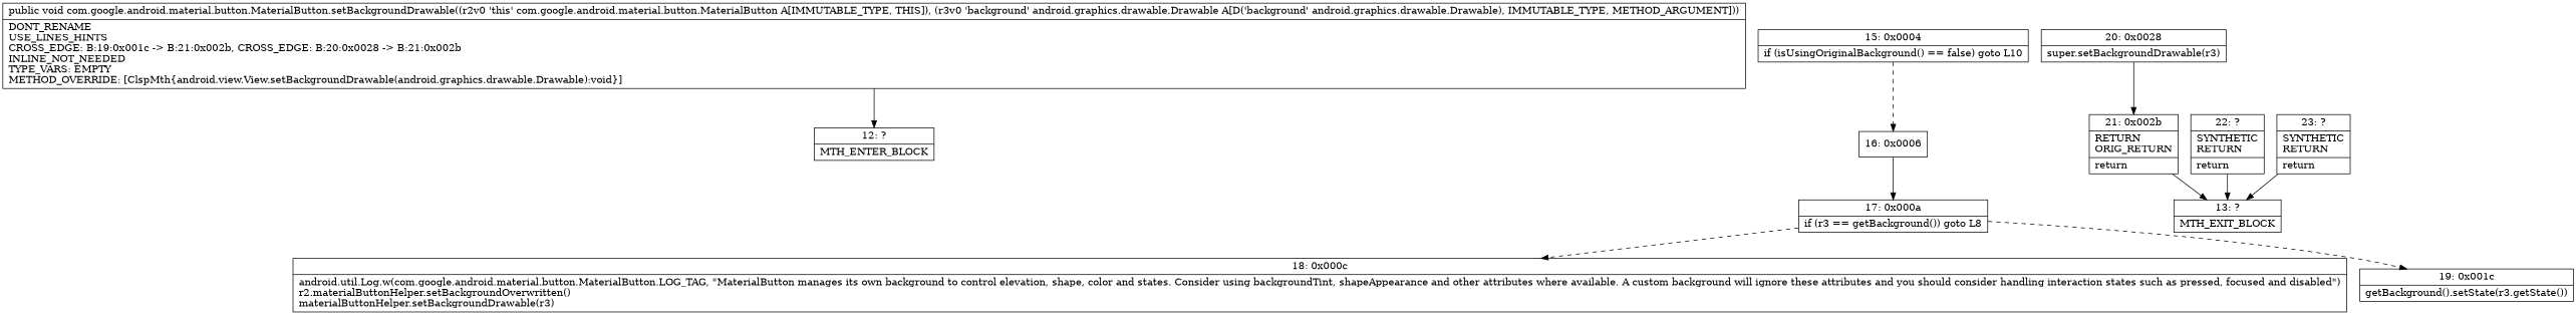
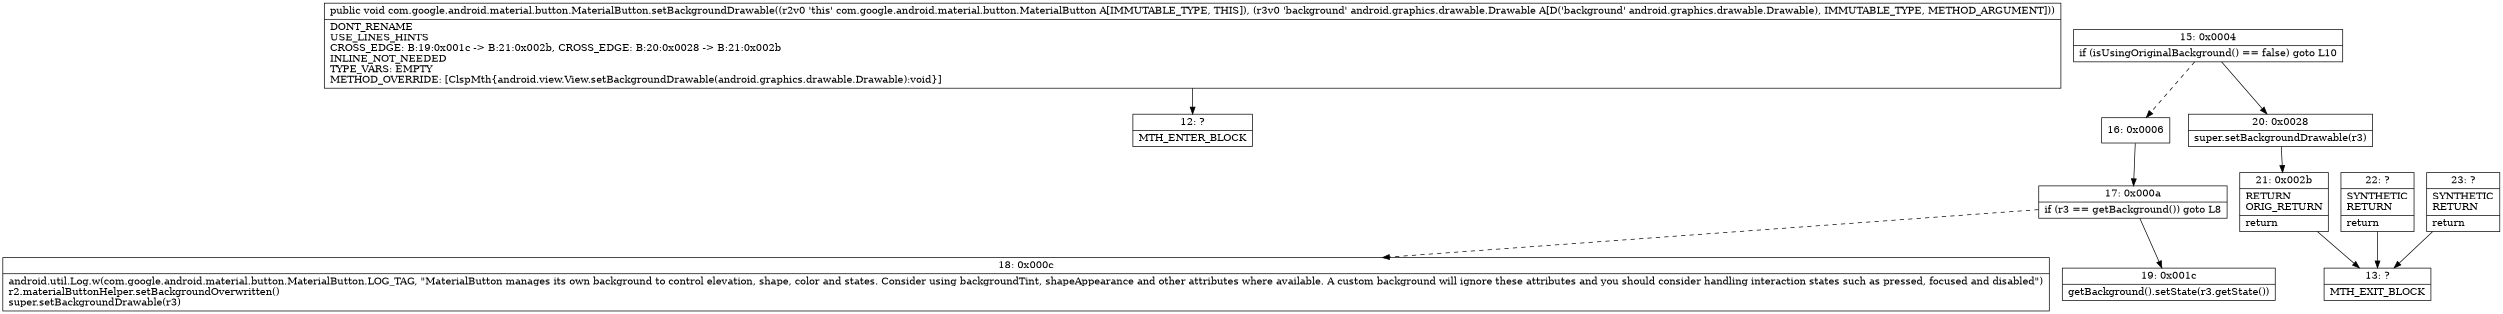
  digraph {
    node [shape=record]
    n1 [label="{12\:\ ?|MTH_ENTER_BLOCK\l}"]
    n2 [label="{15\:\ 0x0004|if (isUsingOriginalBackground() == false) goto L10\l}"]
    n3 [label="{16\:\ 0x0006}"]
    n4 [label="{20\:\ 0x0028|super.setBackgroundDrawable(r3)\l}"]
    n5 [label="{17\:\ 0x000a|if (r3 == getBackground()) goto L8\l}"]
    n6 [label="{21\:\ 0x002b|RETURN\lORIG_RETURN\l|return\l}"]
-   n7 [label="{18\:\ 0x000c|android.util.Log.w(com.google.android.material.button.MaterialButton.LOG_TAG, \"MaterialButton manages its own background to control elevation, shape, color and states. Consider using backgroundTint, shapeAppearance and other attributes where available. A custom background will ignore these attributes and you should consider handling interaction states such as pressed, focused and disabled\")\lr2.materialButtonHelper.setBackgroundOverwritten()\lmaterialButtonHelper.setBackgroundDrawable(r3)\l}"]
+   n7 [label="{18\:\ 0x000c|android.util.Log.w(com.google.android.material.button.MaterialButton.LOG_TAG, \"MaterialButton manages its own background to control elevation, shape, color and states. Consider using backgroundTint, shapeAppearance and other attributes where available. A custom background will ignore these attributes and you should consider handling interaction states such as pressed, focused and disabled\")\lr2.materialButtonHelper.setBackgroundOverwritten()\lsuper.setBackgroundDrawable(r3)\l}"]
    n8 [label="{19\:\ 0x001c|getBackground().setState(r3.getState())\l}"]
    n9 [label="{22\:\ ?|SYNTHETIC\lRETURN\l|return\l}"]
    n10 [label="{13\:\ ?|MTH_EXIT_BLOCK\l}"]
    n11 [label="{23\:\ ?|SYNTHETIC\lRETURN\l|return\l}"]
    n12 [label="{public void com.google.android.material.button.MaterialButton.setBackgroundDrawable((r2v0 'this' com.google.android.material.button.MaterialButton A[IMMUTABLE_TYPE, THIS]), (r3v0 'background' android.graphics.drawable.Drawable A[D('background' android.graphics.drawable.Drawable), IMMUTABLE_TYPE, METHOD_ARGUMENT]))  | DONT_RENAME\lUSE_LINES_HINTS\lCROSS_EDGE: B:19:0x001c \-\> B:21:0x002b, CROSS_EDGE: B:20:0x0028 \-\> B:21:0x002b\lINLINE_NOT_NEEDED\lTYPE_VARS: EMPTY\lMETHOD_OVERRIDE: [ClspMth\{android.view.View.setBackgroundDrawable(android.graphics.drawable.Drawable):void\}]\l}"]
    n2 -> n3 [style=dashed]
+   n2 -> n4
    n3 -> n5
    n4 -> n6
    n5 -> n7 [style=dashed]
-   n5 -> n8 [style=dashed]
+   n5 -> n8
    n6 -> n10
    n9 -> n10
    n11 -> n10
    n12 -> n1
  }
